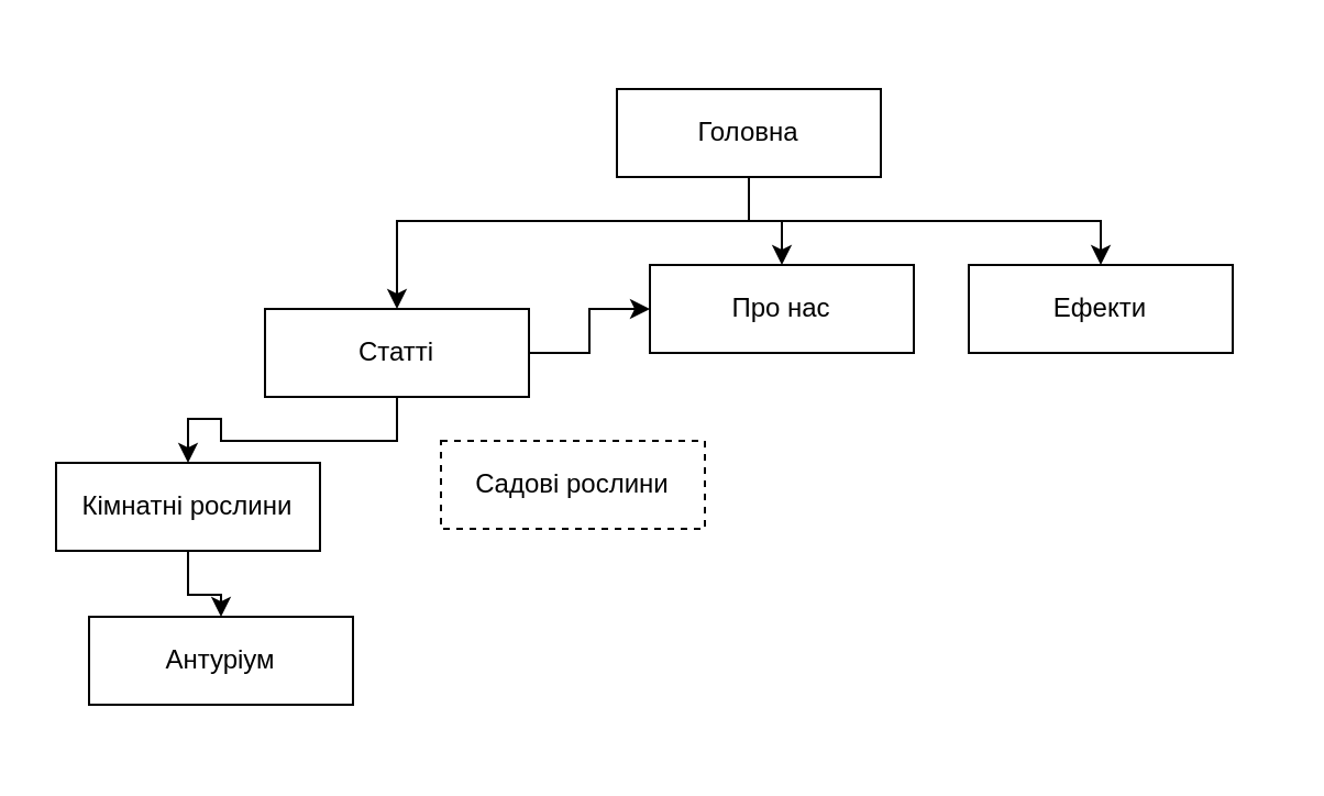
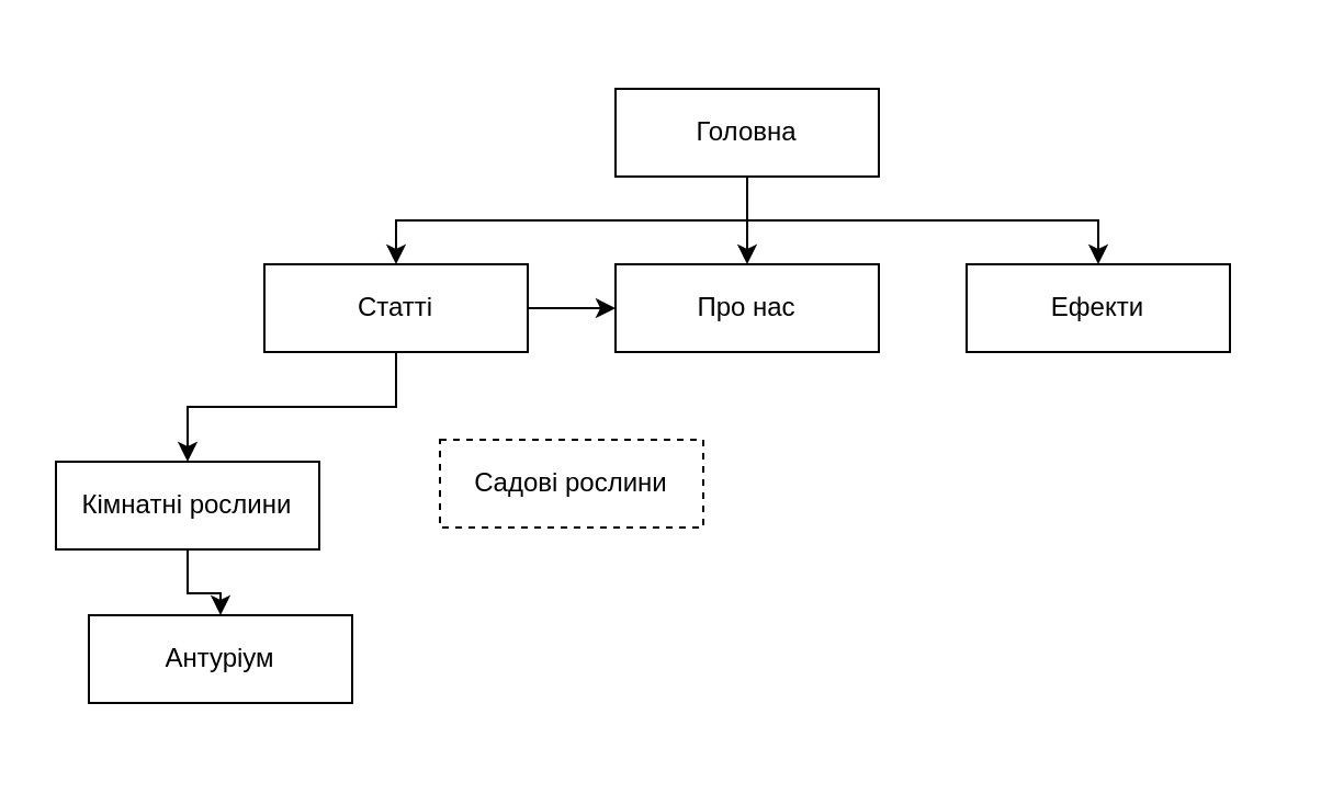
  <mxCell id="0" />
  <mxCell id="1" parent="0" />
  <mxCell id="2" value="" style="rounded=0;whiteSpace=wrap;html=1;strokeColor=none;" vertex="1" parent="1"><mxGeometry x="20" y="20" width="560" height="320" as="geometry" /></mxCell>
  <mxCell id="3" style="edgeStyle=orthogonalEdgeStyle;rounded=0;orthogonalLoop=1;jettySize=auto;html=1;" edge="1" parent="1" source="6" target="9"><mxGeometry relative="1" as="geometry"><Array as="points"><mxPoint x="340" y="100" /><mxPoint x="180" y="100" /></Array></mxGeometry></mxCell>
  <mxCell id="4" style="edgeStyle=orthogonalEdgeStyle;rounded=0;orthogonalLoop=1;jettySize=auto;html=1;" edge="1" parent="1" source="6" target="10"><mxGeometry relative="1" as="geometry" /></mxCell>
  <mxCell id="5" style="edgeStyle=orthogonalEdgeStyle;rounded=0;orthogonalLoop=1;jettySize=auto;html=1;exitX=0.5;exitY=1;exitDx=0;exitDy=0;" edge="1" parent="1" source="6" target="14"><mxGeometry relative="1" as="geometry"><Array as="points"><mxPoint x="340" y="100" /><mxPoint x="500" y="100" /></Array></mxGeometry></mxCell>
  <mxCell id="6" value="Головна" style="rounded=0;whiteSpace=wrap;html=1;" vertex="1" parent="1"><mxGeometry x="280" y="40" width="120" height="40" as="geometry" /></mxCell>
  <mxCell id="7" style="edgeStyle=orthogonalEdgeStyle;rounded=0;orthogonalLoop=1;jettySize=auto;html=1;entryX=0.5;entryY=0;entryDx=0;entryDy=0;" edge="1" parent="1" source="9" target="12"><mxGeometry relative="1" as="geometry" /></mxCell>
  <mxCell id="8" style="edgeStyle=orthogonalEdgeStyle;rounded=0;orthogonalLoop=1;jettySize=auto;html=1;" edge="1" parent="1" source="9" target="10"><mxGeometry relative="1" as="geometry" /></mxCell>
- <mxCell id="9" value="Статті" style="rounded=0;whiteSpace=wrap;html=1;" vertex="1" parent="1"><mxGeometry x="120" y="140" width="120" height="40" as="geometry" /></mxCell>
- <mxCell id="10" value="Про нас" style="rounded=0;whiteSpace=wrap;html=1;" vertex="1" parent="1"><mxGeometry x="295" y="120" width="120" height="40" as="geometry" /></mxCell>
+ <mxCell id="9" value="Статті" style="rounded=0;whiteSpace=wrap;html=1;" vertex="1" parent="1"><mxGeometry x="120" y="120" width="120" height="40" as="geometry" /></mxCell>
+ <mxCell id="10" value="Про нас" style="rounded=0;whiteSpace=wrap;html=1;" vertex="1" parent="1"><mxGeometry x="280" y="120" width="120" height="40" as="geometry" /></mxCell>
  <mxCell id="11" style="edgeStyle=orthogonalEdgeStyle;rounded=0;orthogonalLoop=1;jettySize=auto;html=1;entryX=0.5;entryY=0;entryDx=0;entryDy=0;" edge="1" parent="1" source="12" target="15"><mxGeometry relative="1" as="geometry" /></mxCell>
  <mxCell id="12" value="Кімнатні рослини" style="rounded=0;whiteSpace=wrap;html=1;" vertex="1" parent="1"><mxGeometry x="25" y="210" width="120" height="40" as="geometry" /></mxCell>
  <mxCell id="13" value="&lt;div&gt;Cадові рослини&lt;/div&gt;" style="rounded=0;whiteSpace=wrap;html=1;dashed=1;" vertex="1" parent="1"><mxGeometry x="200" y="200" width="120" height="40" as="geometry" /></mxCell>
  <mxCell id="14" value="Ефекти" style="rounded=0;whiteSpace=wrap;html=1;" vertex="1" parent="1"><mxGeometry x="440" y="120" width="120" height="40" as="geometry" /></mxCell>
  <mxCell id="15" value="Антуріум" style="rounded=0;whiteSpace=wrap;html=1;" vertex="1" parent="1"><mxGeometry y="280" width="120" height="40" as="geometry" x="40" /></mxCell>
